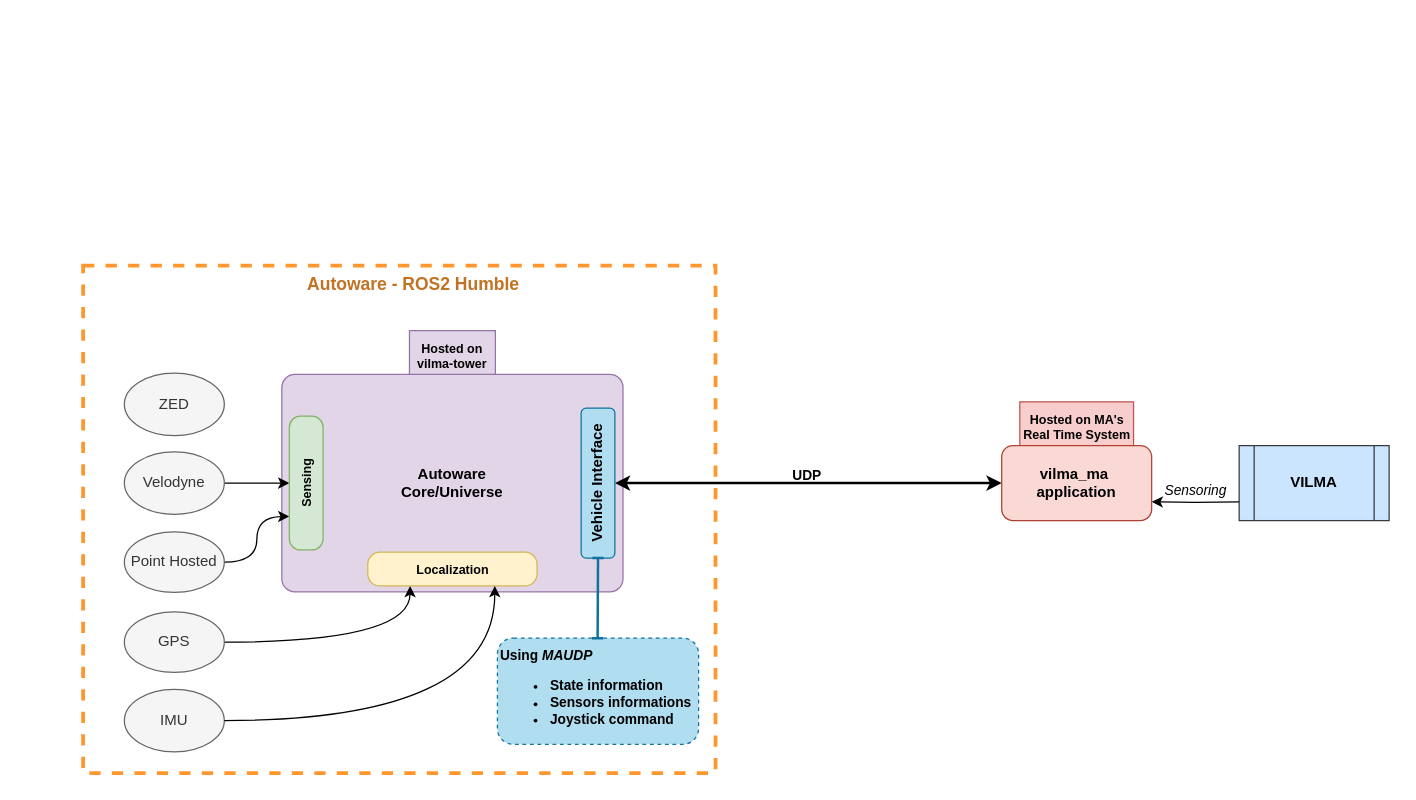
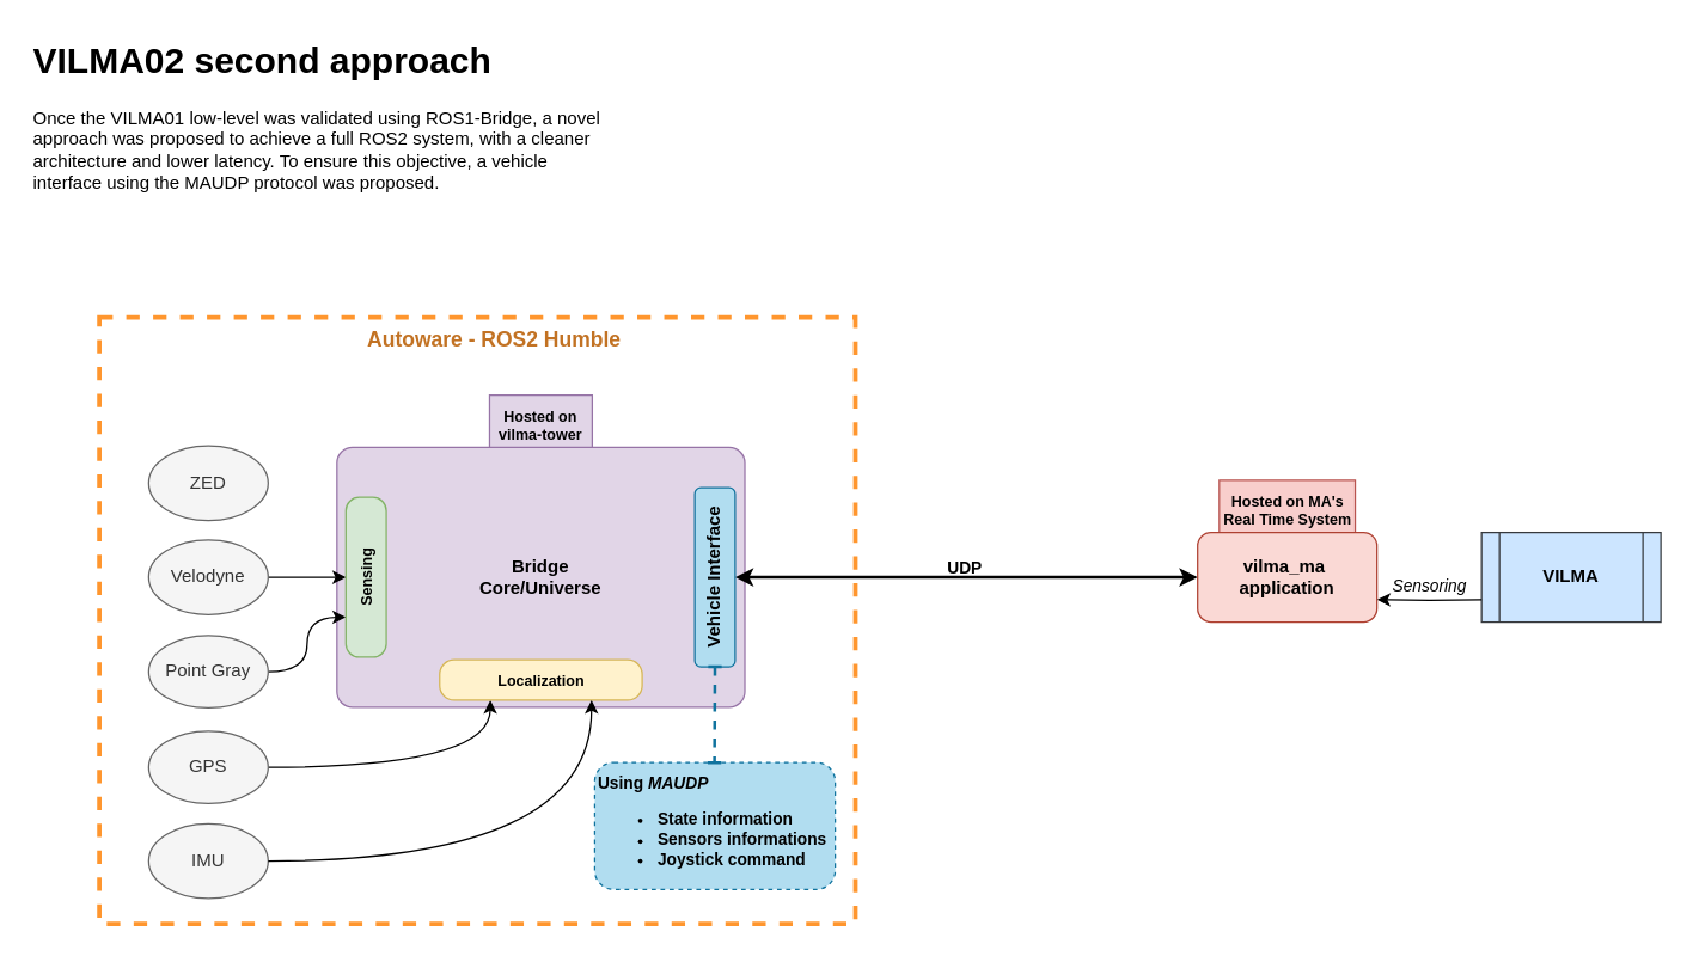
  <mxCell id="0" />
  <mxCell id="1" parent="0" />
  <mxCell id="2" value="" style="group" parent="1" vertex="1" connectable="0"><mxGeometry x="66" y="212" width="506" height="406" as="geometry" /></mxCell>
  <mxCell id="3" value="" style="rounded=0;whiteSpace=wrap;html=1;fillColor=none;strokeWidth=3;dashed=1;strokeColor=#FF962E;movable=1;resizable=1;rotatable=1;deletable=1;editable=1;locked=0;connectable=1;fontColor=none;noLabel=1;labelBackgroundColor=none;glass=0;" parent="2" vertex="1"><mxGeometry width="506" height="406" as="geometry" /></mxCell>
  <mxCell id="4" value="Autoware - ROS2 Humble" style="text;html=1;align=center;verticalAlign=middle;resizable=0;points=[];autosize=1;strokeColor=none;fillColor=none;fontColor=#C27223;fontStyle=1;fontSize=14;labelBackgroundColor=none;" parent="2" vertex="1"><mxGeometry x="168.518" width="190" height="30" as="geometry" /></mxCell>
  <mxCell id="5" value="Hosted on vilma-tower" style="whiteSpace=wrap;html=1;fillColor=#e1d5e7;strokeColor=#9673a6;gradientDirection=east;fontStyle=1;labelBackgroundColor=none;fontSize=10;verticalAlign=middle;" parent="1" vertex="1"><mxGeometry x="327.13" y="264" width="68.75" height="40" as="geometry" /></mxCell>
- <mxCell id="6" value="Autoware&lt;div&gt;Core/Universe&lt;/div&gt;" style="rounded=1;whiteSpace=wrap;html=1;fillColor=#e1d5e7;strokeColor=#9673a6;fontStyle=1;labelBackgroundColor=none;strokeWidth=1;arcSize=6;" parent="1" vertex="1"><mxGeometry x="225" y="299" width="273" height="174" as="geometry" /></mxCell>
+ <mxCell id="6" value="Bridge&lt;div&gt;Core/Universe&lt;/div&gt;" style="rounded=1;whiteSpace=wrap;html=1;fillColor=#e1d5e7;strokeColor=#9673a6;fontStyle=1;labelBackgroundColor=none;strokeWidth=1;arcSize=6;" parent="1" vertex="1"><mxGeometry x="225" y="299" width="273" height="174" as="geometry" /></mxCell>
  <mxCell id="7" value="VILMA" style="shape=process;whiteSpace=wrap;html=1;backgroundOutline=1;fillColor=#cce5ff;strokeColor=#36393d;fontStyle=1;labelBackgroundColor=none;" parent="1" vertex="1"><mxGeometry x="991" y="356" width="120" height="60" as="geometry" /></mxCell>
  <mxCell id="8" value="ZED" style="ellipse;whiteSpace=wrap;html=1;fillColor=#f5f5f5;fontColor=#333333;strokeColor=#666666;labelBackgroundColor=none;flipH=0;flipV=0;" parent="1" vertex="1"><mxGeometry x="99" y="298" width="80" height="50" as="geometry" /></mxCell>
  <mxCell id="9" style="edgeStyle=orthogonalEdgeStyle;shape=connector;curved=1;rounded=0;orthogonalLoop=1;jettySize=auto;html=1;exitX=1;exitY=0.5;exitDx=0;exitDy=0;entryX=0;entryY=0.5;entryDx=0;entryDy=0;strokeColor=default;align=center;verticalAlign=middle;fontFamily=Helvetica;fontSize=11;fontColor=default;labelBackgroundColor=default;endArrow=classic;" parent="1" source="10" target="26" edge="1"><mxGeometry relative="1" as="geometry" /></mxCell>
  <mxCell id="10" value="Velodyne" style="ellipse;whiteSpace=wrap;html=1;fillColor=#f5f5f5;fontColor=#333333;strokeColor=#666666;labelBackgroundColor=none;flipH=0;flipV=0;" parent="1" vertex="1"><mxGeometry x="99" y="361" width="80" height="50" as="geometry" /></mxCell>
  <mxCell id="11" style="edgeStyle=orthogonalEdgeStyle;shape=connector;curved=1;rounded=0;orthogonalLoop=1;jettySize=auto;html=1;exitX=1;exitY=0.5;exitDx=0;exitDy=0;entryX=1;entryY=0.75;entryDx=0;entryDy=0;strokeColor=default;align=center;verticalAlign=middle;fontFamily=Helvetica;fontSize=11;fontColor=default;labelBackgroundColor=default;endArrow=classic;" parent="1" source="12" target="27" edge="1"><mxGeometry relative="1" as="geometry" /></mxCell>
  <mxCell id="12" value="GPS" style="ellipse;whiteSpace=wrap;html=1;fillColor=#f5f5f5;fontColor=#333333;strokeColor=#666666;labelBackgroundColor=none;flipH=0;flipV=0;" parent="1" vertex="1"><mxGeometry x="99" y="489" width="80" height="48.5" as="geometry" /></mxCell>
+ <mxCell id="13" value="&lt;h1 style=&quot;margin-top: 0px;&quot;&gt;VILMA02 second approach&lt;/h1&gt;&lt;p&gt;Once the VILMA01 low-level was validated using ROS1-Bridge, a novel approach was proposed to achieve a full ROS2 system, with a cleaner architecture and lower latency. To ensure this objective, a vehicle interface using the MAUDP protocol was proposed.&lt;/p&gt;" style="text;html=1;whiteSpace=wrap;overflow=hidden;rounded=0;" parent="1" vertex="1"><mxGeometry x="20" y="20" width="390" height="120" as="geometry" /></mxCell>
  <mxCell id="14" value="IMU" style="ellipse;whiteSpace=wrap;html=1;fillColor=#f5f5f5;fontColor=#333333;strokeColor=#666666;labelBackgroundColor=none;flipH=0;flipV=0;" parent="1" vertex="1"><mxGeometry x="99" y="551" width="80" height="50" as="geometry" /></mxCell>
  <mxCell id="15" style="edgeStyle=orthogonalEdgeStyle;shape=connector;curved=0;rounded=1;orthogonalLoop=1;jettySize=auto;html=1;entryX=0;entryY=0.5;entryDx=0;entryDy=0;strokeColor=default;align=center;verticalAlign=middle;fontFamily=Helvetica;fontSize=11;fontColor=default;labelBackgroundColor=default;endArrow=classic;strokeWidth=2;startArrow=classic;startFill=1;" parent="1" source="17" target="25" edge="1"><mxGeometry relative="1" as="geometry" /></mxCell>
  <mxCell id="16" value="UDP" style="edgeLabel;align=center;verticalAlign=middle;resizable=0;points=[];fontFamily=Helvetica;fontSize=11;fontColor=default;labelBackgroundColor=none;fontStyle=1;labelPosition=center;verticalLabelPosition=middle;html=1;" parent="15" vertex="1" connectable="0"><mxGeometry x="0.125" y="-2" relative="1" as="geometry"><mxPoint x="-21" y="-9" as="offset" /></mxGeometry></mxCell>
  <mxCell id="17" value="Vehicle Interface" style="rounded=1;whiteSpace=wrap;html=1;fillColor=#b1ddf0;strokeColor=#10739e;fontStyle=1;strokeWidth=1;perimeterSpacing=0;verticalAlign=middle;rotation=-90;" parent="1" vertex="1"><mxGeometry x="418" y="372.5" width="120" height="27" as="geometry" /></mxCell>
  <mxCell id="18" style="edgeStyle=orthogonalEdgeStyle;rounded=0;orthogonalLoop=1;jettySize=auto;html=1;exitX=0.5;exitY=1;exitDx=0;exitDy=0;" parent="1" source="12" target="12" edge="1"><mxGeometry relative="1" as="geometry" /></mxCell>
  <mxCell id="19" value="&lt;div&gt;Using&amp;nbsp;&lt;i&gt;MAUDP&lt;/i&gt;&lt;/div&gt;&lt;ul&gt;&lt;li&gt;State information&lt;/li&gt;&lt;li&gt;Sensors informations&lt;/li&gt;&lt;li&gt;Joystick command&lt;/li&gt;&lt;/ul&gt;" style="text;html=1;align=left;verticalAlign=bottom;resizable=0;points=[];autosize=1;strokeColor=#10739e;fillColor=#b1ddf0;fontFamily=Helvetica;fontSize=11;labelBackgroundColor=none;perimeterSpacing=0;fontStyle=1;rounded=1;glass=0;shadow=0;dashed=1;strokeWidth=1;labelBorderColor=none;textShadow=0;spacingTop=0;spacingLeft=0;" parent="1" vertex="1"><mxGeometry x="397.5" y="510" width="161" height="85" as="geometry" /></mxCell>
- <mxCell id="20" style="edgeStyle=orthogonalEdgeStyle;rounded=0;orthogonalLoop=1;jettySize=auto;html=1;endArrow=baseDash;startFill=0;startArrow=baseDash;dashed=0;endFill=0;exitX=0;exitY=0.5;exitDx=0;exitDy=0;strokeWidth=2;strokeColor=#10739e;fillColor=#b1ddf0;entryX=0.498;entryY=0.002;entryDx=0;entryDy=0;entryPerimeter=0;" parent="1" source="17" target="19" edge="1"><mxGeometry relative="1" as="geometry"><mxPoint x="406" y="504" as="sourcePoint" /><mxPoint x="406" y="523" as="targetPoint" /><Array as="points"><mxPoint x="478" y="446" /><mxPoint x="478" y="510" /></Array></mxGeometry></mxCell>
+ <mxCell id="20" style="edgeStyle=orthogonalEdgeStyle;rounded=0;orthogonalLoop=1;jettySize=auto;html=1;endArrow=baseDash;startFill=0;startArrow=baseDash;dashed=1;endFill=0;exitX=0;exitY=0.5;exitDx=0;exitDy=0;strokeWidth=2;strokeColor=#10739e;fillColor=#b1ddf0;entryX=0.498;entryY=0.002;entryDx=0;entryDy=0;entryPerimeter=0;" parent="1" source="17" target="19" edge="1"><mxGeometry relative="1" as="geometry"><mxPoint x="406" y="504" as="sourcePoint" /><mxPoint x="406" y="523" as="targetPoint" /><Array as="points"><mxPoint x="478" y="446" /><mxPoint x="478" y="510" /></Array></mxGeometry></mxCell>
  <mxCell id="21" value="&lt;i&gt;Sensoring&lt;/i&gt;" style="edgeStyle=orthogonalEdgeStyle;rounded=0;orthogonalLoop=1;jettySize=auto;html=1;exitX=0;exitY=0.75;exitDx=0;exitDy=0;entryX=1;entryY=0.75;entryDx=0;entryDy=0;labelBackgroundColor=none;" parent="1" target="25" edge="1"><mxGeometry x="0.015" y="-9" relative="1" as="geometry"><Array as="points" /><mxPoint as="offset" /><mxPoint x="991" y="401" as="sourcePoint" /><mxPoint x="928" y="401" as="targetPoint" /></mxGeometry></mxCell>
  <mxCell id="22" style="edgeStyle=orthogonalEdgeStyle;shape=connector;curved=1;rounded=0;orthogonalLoop=1;jettySize=auto;html=1;exitX=1;exitY=0.5;exitDx=0;exitDy=0;entryX=0;entryY=0.75;entryDx=0;entryDy=0;strokeColor=default;align=center;verticalAlign=middle;fontFamily=Helvetica;fontSize=11;fontColor=default;labelBackgroundColor=default;endArrow=classic;" parent="1" source="23" target="26" edge="1"><mxGeometry relative="1" as="geometry" /></mxCell>
- <mxCell id="23" value="Point Hosted" style="ellipse;whiteSpace=wrap;html=1;fillColor=#f5f5f5;fontColor=#333333;strokeColor=#666666;labelBackgroundColor=none;flipH=0;flipV=0;" parent="1" vertex="1"><mxGeometry x="99" y="425" width="80" height="48.5" as="geometry" /></mxCell>
+ <mxCell id="23" value="Point Gray" style="ellipse;whiteSpace=wrap;html=1;fillColor=#f5f5f5;fontColor=#333333;strokeColor=#666666;labelBackgroundColor=none;flipH=0;flipV=0;" parent="1" vertex="1"><mxGeometry x="99" y="425" width="80" height="48.5" as="geometry" /></mxCell>
  <mxCell id="24" value="&lt;span style=&quot;color: rgb(0, 0, 0); font-family: Helvetica; font-style: normal; font-variant-ligatures: normal; font-variant-caps: normal; font-weight: 700; letter-spacing: normal; orphans: 2; text-indent: 0px; text-transform: none; widows: 2; word-spacing: 0px; -webkit-text-stroke-width: 0px; white-space: normal; text-decoration-thickness: initial; text-decoration-style: initial; text-decoration-color: initial; float: none; display: inline !important;&quot;&gt;Hosted on MA's Real Time System&lt;/span&gt;" style="text;whiteSpace=wrap;html=1;fillColor=#f8cecc;strokeColor=#b85450;labelBackgroundColor=none;verticalAlign=middle;align=center;fontSize=10;" parent="1" vertex="1"><mxGeometry x="815.5" y="321" width="91" height="40" as="geometry" /></mxCell>
  <mxCell id="25" value="vilma_ma&amp;nbsp;&lt;div&gt;&lt;span style=&quot;background-color: initial;&quot;&gt;application&lt;/span&gt;&lt;/div&gt;" style="rounded=1;whiteSpace=wrap;html=1;fillColor=#fad9d5;strokeColor=#ae4132;fontStyle=1;labelBackgroundColor=none;" parent="1" vertex="1"><mxGeometry x="801" y="356" width="120" height="60" as="geometry" /></mxCell>
  <mxCell id="26" value="Sensing" style="rounded=1;whiteSpace=wrap;html=1;fillColor=#d5e8d4;strokeColor=#82b366;fontStyle=1;labelBackgroundColor=none;horizontal=0;fontSize=10;rotation=0;arcSize=33;" parent="1" vertex="1"><mxGeometry x="231" y="332.5" width="27" height="107" as="geometry" /></mxCell>
  <mxCell id="27" value="Localization" style="rounded=1;whiteSpace=wrap;html=1;fillColor=#fff2cc;strokeColor=#d6b656;fontStyle=1;labelBackgroundColor=none;horizontal=0;fontSize=10;rotation=90;arcSize=36;" parent="1" vertex="1"><mxGeometry x="348.01" y="387" width="27" height="135.5" as="geometry" /></mxCell>
  <mxCell id="28" style="edgeStyle=orthogonalEdgeStyle;shape=connector;curved=1;rounded=0;orthogonalLoop=1;jettySize=auto;html=1;exitX=1;exitY=0.5;exitDx=0;exitDy=0;entryX=1;entryY=0.25;entryDx=0;entryDy=0;strokeColor=default;align=center;verticalAlign=middle;fontFamily=Helvetica;fontSize=11;fontColor=default;labelBackgroundColor=default;endArrow=classic;" parent="1" source="14" target="27" edge="1"><mxGeometry relative="1" as="geometry" /></mxCell>
